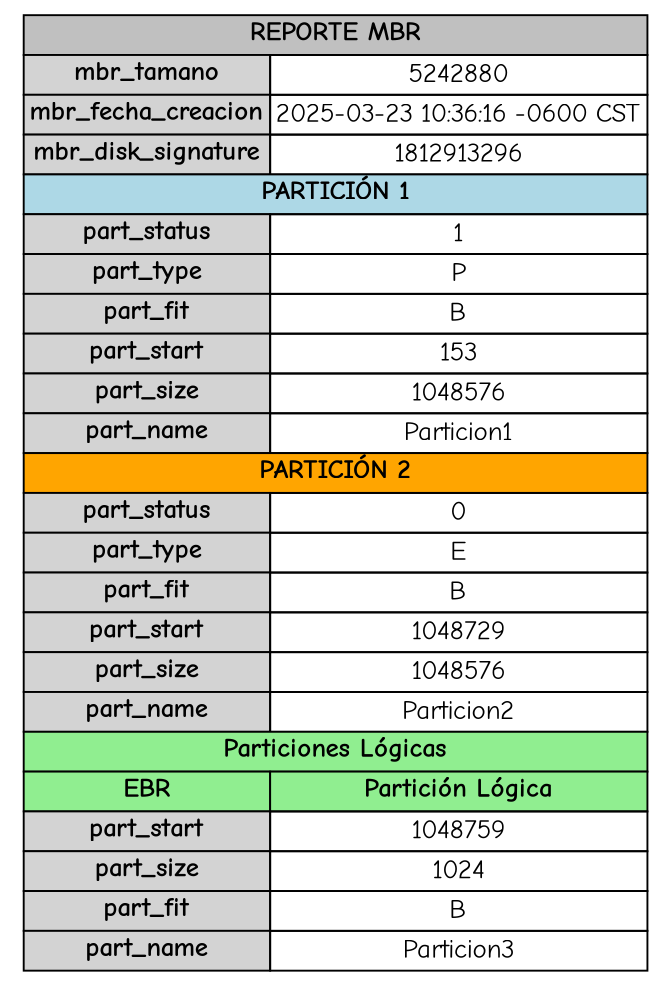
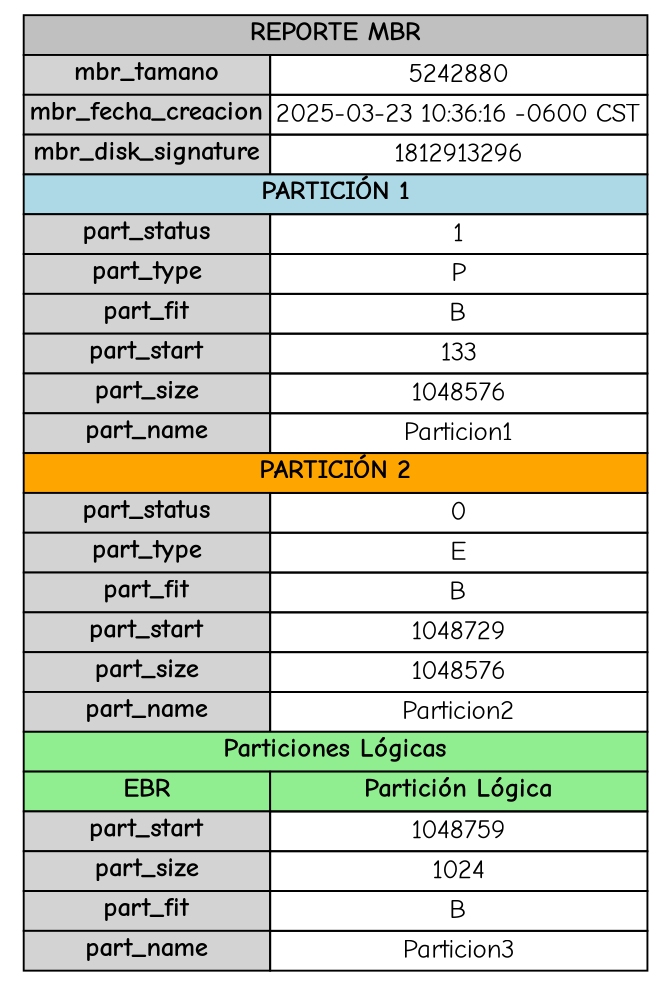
  digraph {
    fontname="Comic Neue"
-   n1 [label=<         <table border="0" cellborder="1" cellspacing="0">             <tr><td colspan="2" bgcolor="gray"><b> REPORTE MBR </b></td></tr>             <tr><td bgcolor="lightgray"><b>mbr_tamano</b></td><td>5242880</td></tr>             <tr><td bgcolor="lightgray"><b>mbr_fecha_creacion</b></td><td>2025-03-23 10:36:16 -0600 CST</td></tr>             <tr><td bgcolor="lightgray"><b>mbr_disk_signature</b></td><td>1812913296</td></tr>                  <tr><td colspan="2" bgcolor="lightblue"><b> PARTICIÓN 1 </b></td></tr>         <tr><td bgcolor="lightgray"><b>part_status</b></td><td>1</td></tr>         <tr><td bgcolor="lightgray"><b>part_type</b></td><td>P</td></tr>         <tr><td bgcolor="lightgray"><b>part_fit</b></td><td>B</td></tr>         <tr><td bgcolor="lightgray"><b>part_start</b></td><td>153</td></tr>         <tr><td bgcolor="lightgray"><b>part_size</b></td><td>1048576</td></tr>         <tr><td bgcolor="lightgray"><b>part_name</b></td><td>Particion1</td></tr>              <tr><td colspan="2" bgcolor="orange"><b> PARTICIÓN 2 </b></td></tr>         <tr><td bgcolor="lightgray"><b>part_status</b></td><td>0</td></tr>         <tr><td bgcolor="lightgray"><b>part_type</b></td><td>E</td></tr>         <tr><td bgcolor="lightgray"><b>part_fit</b></td><td>B</td></tr>         <tr><td bgcolor="lightgray"><b>part_start</b></td><td>1048729</td></tr>         <tr><td bgcolor="lightgray"><b>part_size</b></td><td>1048576</td></tr>         <tr><td bgcolor="lightgray"><b>part_name</b></td><td>Particion2</td></tr>     <tr><td colspan="2" bgcolor="lightgreen"><b> Particiones Lógicas </b></td></tr> 					<tr><td bgcolor="lightgreen"><b>EBR</b></td><td bgcolor="lightgreen"><b>Partición Lógica</b></td></tr>                 <tr><td bgcolor="lightgray"><b>part_start</b></td><td>1048759</td></tr>                 <tr><td bgcolor="lightgray"><b>part_size</b></td><td>1024</td></tr>                 <tr><td bgcolor="lightgray"><b>part_fit</b></td><td>B</td></tr>                 <tr><td bgcolor="lightgray"><b>part_name</b></td><td>Particion3</td></tr> 				</table>> shape=plaintext fontname="Comic Neue"]
+   n1 [label=<         <table border="0" cellborder="1" cellspacing="0">             <tr><td colspan="2" bgcolor="gray"><b> REPORTE MBR </b></td></tr>             <tr><td bgcolor="lightgray"><b>mbr_tamano</b></td><td>5242880</td></tr>             <tr><td bgcolor="lightgray"><b>mbr_fecha_creacion</b></td><td>2025-03-23 10:36:16 -0600 CST</td></tr>             <tr><td bgcolor="lightgray"><b>mbr_disk_signature</b></td><td>1812913296</td></tr>                  <tr><td colspan="2" bgcolor="lightblue"><b> PARTICIÓN 1 </b></td></tr>         <tr><td bgcolor="lightgray"><b>part_status</b></td><td>1</td></tr>         <tr><td bgcolor="lightgray"><b>part_type</b></td><td>P</td></tr>         <tr><td bgcolor="lightgray"><b>part_fit</b></td><td>B</td></tr>         <tr><td bgcolor="lightgray"><b>part_start</b></td><td>133</td></tr>         <tr><td bgcolor="lightgray"><b>part_size</b></td><td>1048576</td></tr>         <tr><td bgcolor="lightgray"><b>part_name</b></td><td>Particion1</td></tr>              <tr><td colspan="2" bgcolor="orange"><b> PARTICIÓN 2 </b></td></tr>         <tr><td bgcolor="lightgray"><b>part_status</b></td><td>0</td></tr>         <tr><td bgcolor="lightgray"><b>part_type</b></td><td>E</td></tr>         <tr><td bgcolor="lightgray"><b>part_fit</b></td><td>B</td></tr>         <tr><td bgcolor="lightgray"><b>part_start</b></td><td>1048729</td></tr>         <tr><td bgcolor="lightgray"><b>part_size</b></td><td>1048576</td></tr>         <tr><td bgcolor="lightgray"><b>part_name</b></td><td>Particion2</td></tr>     <tr><td colspan="2" bgcolor="lightgreen"><b> Particiones Lógicas </b></td></tr> 					<tr><td bgcolor="lightgreen"><b>EBR</b></td><td bgcolor="lightgreen"><b>Partición Lógica</b></td></tr>                 <tr><td bgcolor="lightgray"><b>part_start</b></td><td>1048759</td></tr>                 <tr><td bgcolor="lightgray"><b>part_size</b></td><td>1024</td></tr>                 <tr><td bgcolor="lightgray"><b>part_fit</b></td><td>B</td></tr>                 <tr><td bgcolor="lightgray"><b>part_name</b></td><td>Particion3</td></tr> 				</table>> shape=plaintext fontname="Comic Neue"]
  }
